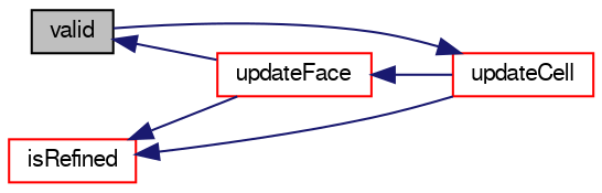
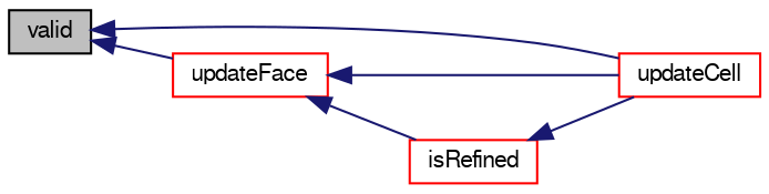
  digraph {
    rankdir=LR
    node [color=red fontname=FreeSans fontsize=10 shape=record]
    edge [color=midnightblue dir=back fontname=FreeSans fontsize=10 labelfontname=FreeSans labelfontsize=10 style=solid]
    n1 [color=black fillcolor=grey75 fontcolor=black height=0.2 label=valid style=filled width=0.4]
    n2 [height=0.2 label=updateCell width=0.4]
    n3 [height=0.2 label=updateFace width=0.4]
    n4 [height=0.2 label=isRefined width=0.4]
-   n2 -> n1
+   n1 -> n2
    n1 -> n3
    n3 -> n2
-   n4 -> n3
+   n3 -> n4
    n4 -> n2
  }
